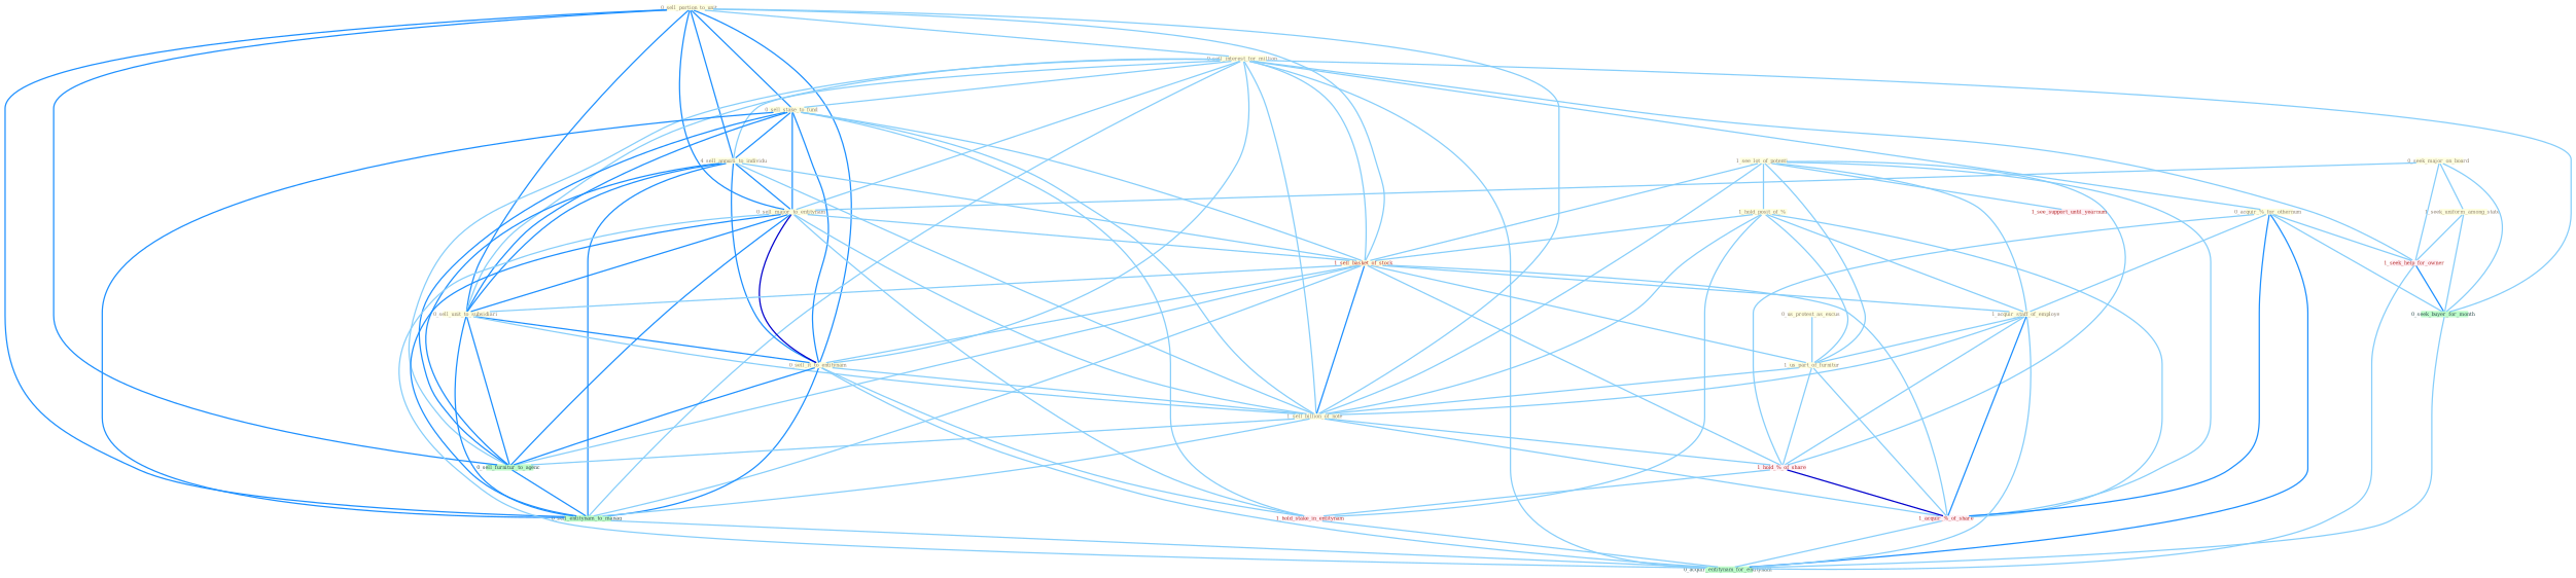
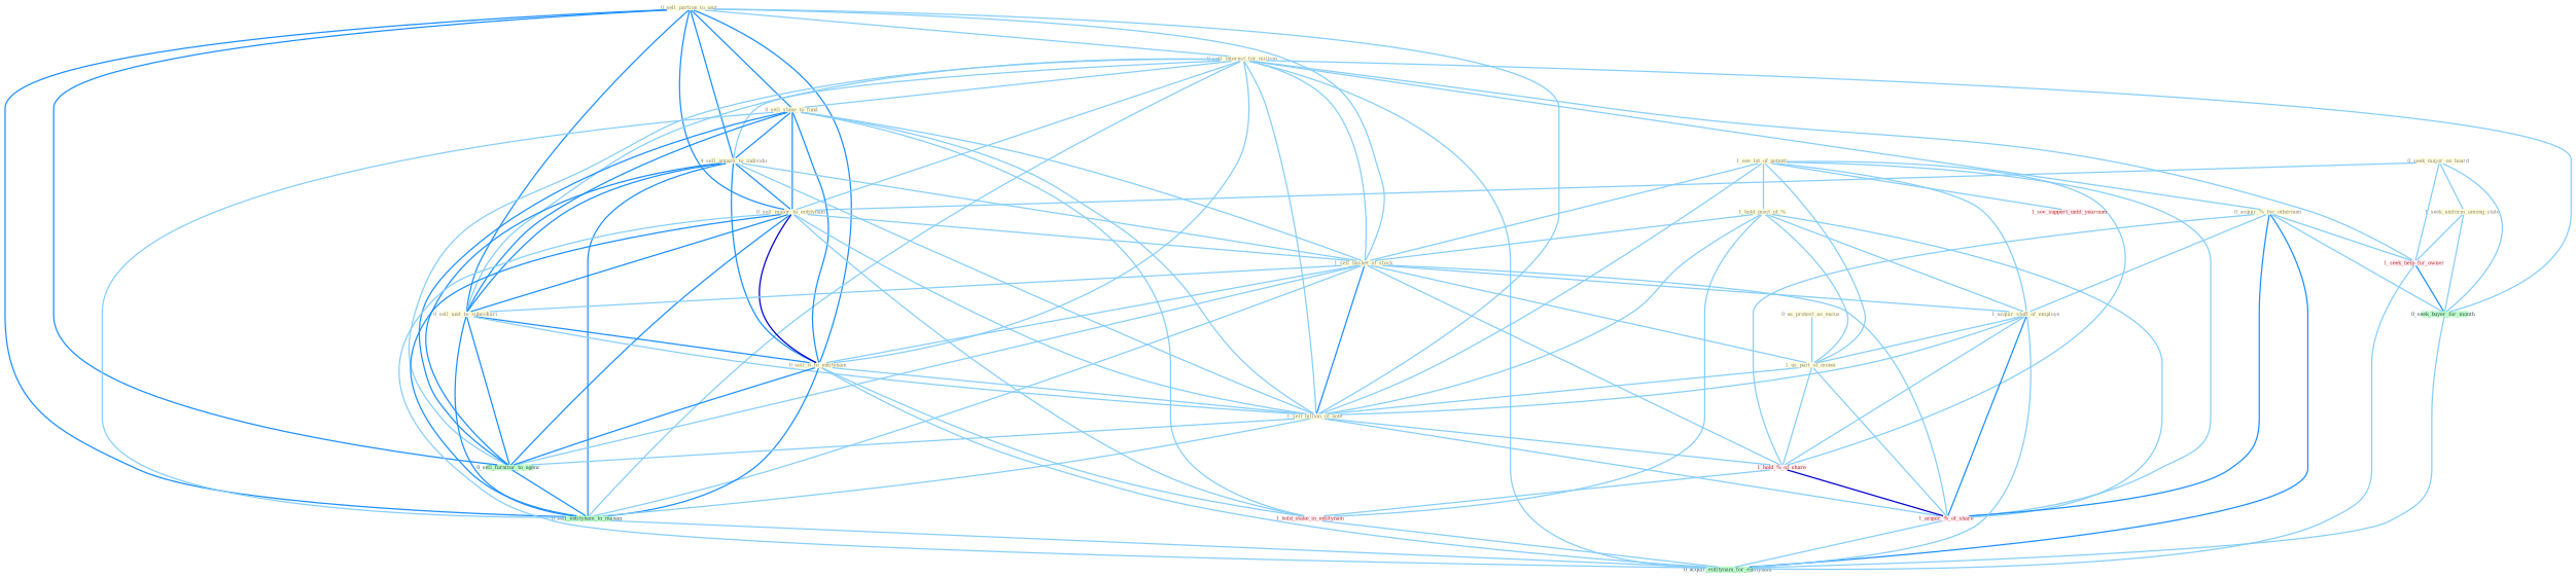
  graph {
    node [color="#ffffe0" fixedsize=true fontcolor="#8b7d6b" fontsize=4 shape=polygon style=filled]
    edge [color="#87cefa" w=1]
    "1_see_lot_of_potenti " [height=.06 width=.5]
    "1_hold_posit_of_% " [height=.06 width=.5]
    "0_sell_portion_to_unit " [height=.06 width=.5]
    "0_sell_interest_for_million " [height=.06 width=.5]
    "0_acquir_%_for_othernum " [height=.06 width=.5]
    "0_seek_major_on_board " [height=.06 width=.5]
    "0_us_protest_as_excus " [height=.06 width=.5]
    "0_sell_stake_to_fund " [height=.06 width=.5]
    n9 [height=.06 label="4_sell_annuiti_to_individu" width=.5]
    "0_sell_major_to_entitynam " [height=.06 width=.5]
-   "1_sell_basket_of_stock " [fontcolor="#b22222" height=.06 width=.5]
+   "1_sell_basket_of_stock " [height=.06 width=.5]
    "1_acquir_staff_of_employe " [height=.06 width=.5]
    "0_sell_unit_to_subsidiari " [height=.06 width=.5]
    "0_sell_it_to_entitynam " [height=.06 width=.5]
    "1_seek_uniform_among_state " [height=.06 width=.5]
-   "1_us_part_of_monei " [height=.06 width=.5 label="1_us_part_of_furnitur"]
+   "1_us_part_of_monei " [height=.06 width=.5]
    "1_sell_billion_of_note " [height=.06 width=.5]
    "1_hold_%_of_share " [color="#fff0f5" fontcolor="#b22222" height=.06 width=.5]
    "1_hold_stake_in_entitynam " [color="#fff0f5" fontcolor="#b22222" height=.06 width=.5]
    "1_seek_help_for_owner " [color="#fff0f5" fontcolor="#b22222" height=.06 width=.5]
    "1_acquir_%_of_share " [color="#fff0f5" fontcolor="#b22222" height=.06 width=.5]
    "1_see_support_until_yearnum " [color="#fff0f5" fontcolor="#b22222" height=.06 width=.5]
    "0_sell_furnitur_to_agenc " [color="#BDFCC9" fontcolor="#2f4f4f" height=.06 width=.5]
    "0_sell_entitynam_to_manag " [color="#BDFCC9" fontcolor="#2f4f4f" height=.06 width=.5]
    "0_seek_buyer_for_month " [color="#BDFCC9" fontcolor="#2f4f4f" height=.06 width=.5]
    "0_acquir_entitynam_for_entitynam " [color="#BDFCC9" fontcolor="#2f4f4f" height=.06 width=.5]
    subgraph sub_1 {
      "1_see_lot_of_potenti "
      "1_hold_posit_of_% "
      "0_sell_portion_to_unit "
      "0_sell_interest_for_million "
      "0_acquir_%_for_othernum "
      "0_seek_major_on_board "
      "0_us_protest_as_excus "
      "0_sell_stake_to_fund "
      n9
      "0_sell_major_to_entitynam "
      "1_sell_basket_of_stock "
      "1_acquir_staff_of_employe "
      "0_sell_unit_to_subsidiari "
      "0_sell_it_to_entitynam "
      "1_seek_uniform_among_state "
      "1_us_part_of_monei "
      "1_sell_billion_of_note "
    }
    subgraph sub_2 {
      "1_hold_%_of_share "
      "1_hold_stake_in_entitynam "
      "1_seek_help_for_owner "
      "1_acquir_%_of_share "
      "1_see_support_until_yearnum "
    }
    "1_see_lot_of_potenti " -- "1_hold_posit_of_% "
    "1_see_lot_of_potenti " -- "1_sell_basket_of_stock "
    "1_see_lot_of_potenti " -- "1_acquir_staff_of_employe "
    "1_see_lot_of_potenti " -- "1_us_part_of_monei "
    "1_see_lot_of_potenti " -- "1_sell_billion_of_note "
    "1_see_lot_of_potenti " -- "1_hold_%_of_share "
    "1_see_lot_of_potenti " -- "1_acquir_%_of_share "
    "1_see_lot_of_potenti " -- "1_see_support_until_yearnum "
    "1_hold_posit_of_% " -- "1_sell_basket_of_stock "
    "1_hold_posit_of_% " -- "1_acquir_staff_of_employe "
    "1_hold_posit_of_% " -- "1_us_part_of_monei "
    "1_hold_posit_of_% " -- "1_sell_billion_of_note "
    "1_hold_posit_of_% " -- "1_hold_stake_in_entitynam "
    "1_hold_posit_of_% " -- "1_acquir_%_of_share "
    "0_sell_portion_to_unit " -- "0_sell_interest_for_million "
    "0_sell_portion_to_unit " -- "0_sell_stake_to_fund " [color="#1e90ff" w=2]
    "0_sell_portion_to_unit " -- n9 [color="#1e90ff" w=2]
    "0_sell_portion_to_unit " -- "0_sell_major_to_entitynam " [color="#1e90ff" w=2]
    "0_sell_portion_to_unit " -- "1_sell_basket_of_stock "
    "0_sell_portion_to_unit " -- "0_sell_unit_to_subsidiari " [color="#1e90ff" w=2]
    "0_sell_portion_to_unit " -- "0_sell_it_to_entitynam " [color="#1e90ff" w=2]
    "0_sell_portion_to_unit " -- "1_sell_billion_of_note "
    "0_sell_portion_to_unit " -- "0_sell_furnitur_to_agenc " [color="#1e90ff" w=2]
    "0_sell_portion_to_unit " -- "0_sell_entitynam_to_manag " [color="#1e90ff" w=2]
    "0_sell_interest_for_million " -- "0_acquir_%_for_othernum "
    "0_sell_interest_for_million " -- "0_sell_stake_to_fund "
    "0_sell_interest_for_million " -- n9
    "0_sell_interest_for_million " -- "0_sell_major_to_entitynam "
    "0_sell_interest_for_million " -- "1_sell_basket_of_stock "
    "0_sell_interest_for_million " -- "0_sell_unit_to_subsidiari "
    "0_sell_interest_for_million " -- "0_sell_it_to_entitynam "
    "0_sell_interest_for_million " -- "1_sell_billion_of_note "
    "0_sell_interest_for_million " -- "1_seek_help_for_owner "
    "0_sell_interest_for_million " -- "0_sell_furnitur_to_agenc "
    "0_sell_interest_for_million " -- "0_sell_entitynam_to_manag "
    "0_sell_interest_for_million " -- "0_seek_buyer_for_month "
    "0_sell_interest_for_million " -- "0_acquir_entitynam_for_entitynam "
    "0_acquir_%_for_othernum " -- "1_acquir_staff_of_employe "
    "0_acquir_%_for_othernum " -- "1_hold_%_of_share "
    "0_acquir_%_for_othernum " -- "1_seek_help_for_owner "
    "0_acquir_%_for_othernum " -- "1_acquir_%_of_share " [color="#1e90ff" w=2]
    "0_acquir_%_for_othernum " -- "0_seek_buyer_for_month "
    "0_acquir_%_for_othernum " -- "0_acquir_entitynam_for_entitynam " [color="#1e90ff" w=2]
    "0_seek_major_on_board " -- "0_sell_major_to_entitynam "
    "0_seek_major_on_board " -- "1_seek_uniform_among_state "
    "0_seek_major_on_board " -- "1_seek_help_for_owner "
    "0_seek_major_on_board " -- "0_seek_buyer_for_month "
    "0_us_protest_as_excus " -- "1_us_part_of_monei "
    "0_sell_stake_to_fund " -- n9 [color="#1e90ff" w=2]
    "0_sell_stake_to_fund " -- "0_sell_major_to_entitynam " [color="#1e90ff" w=2]
    "0_sell_stake_to_fund " -- "1_sell_basket_of_stock "
    "0_sell_stake_to_fund " -- "0_sell_unit_to_subsidiari " [color="#1e90ff" w=2]
    "0_sell_stake_to_fund " -- "0_sell_it_to_entitynam " [color="#1e90ff" w=2]
    "0_sell_stake_to_fund " -- "1_sell_billion_of_note "
    "0_sell_stake_to_fund " -- "1_hold_stake_in_entitynam "
    "0_sell_stake_to_fund " -- "0_sell_furnitur_to_agenc " [color="#1e90ff" w=2]
-   "0_sell_stake_to_fund " -- "0_sell_entitynam_to_manag " [color="#1e90ff" w=2]
+   "0_sell_stake_to_fund " -- "0_sell_entitynam_to_manag " [w=2]
    n9 -- "0_sell_major_to_entitynam " [color="#1e90ff" w=2]
    n9 -- "1_sell_basket_of_stock "
    n9 -- "0_sell_unit_to_subsidiari " [color="#1e90ff" w=2]
    n9 -- "0_sell_it_to_entitynam " [color="#1e90ff" w=2]
    n9 -- "1_sell_billion_of_note "
    n9 -- "0_sell_furnitur_to_agenc " [color="#1e90ff" w=2]
    n9 -- "0_sell_entitynam_to_manag " [color="#1e90ff" w=2]
    "0_sell_major_to_entitynam " -- "1_sell_basket_of_stock "
    "0_sell_major_to_entitynam " -- "0_sell_unit_to_subsidiari " [color="#1e90ff" w=2]
    "0_sell_major_to_entitynam " -- "0_sell_it_to_entitynam " [color="#0000cd" w=3]
    "0_sell_major_to_entitynam " -- "1_sell_billion_of_note "
    "0_sell_major_to_entitynam " -- "1_hold_stake_in_entitynam "
    "0_sell_major_to_entitynam " -- "0_sell_furnitur_to_agenc " [color="#1e90ff" w=2]
    "0_sell_major_to_entitynam " -- "0_sell_entitynam_to_manag " [color="#1e90ff" w=2]
    "0_sell_major_to_entitynam " -- "0_acquir_entitynam_for_entitynam "
    "1_sell_basket_of_stock " -- "1_acquir_staff_of_employe "
    "1_sell_basket_of_stock " -- "0_sell_unit_to_subsidiari "
    "1_sell_basket_of_stock " -- "0_sell_it_to_entitynam "
    "1_sell_basket_of_stock " -- "1_us_part_of_monei "
    "1_sell_basket_of_stock " -- "1_sell_billion_of_note " [color="#1e90ff" w=2]
    "1_sell_basket_of_stock " -- "1_hold_%_of_share "
    "1_sell_basket_of_stock " -- "1_acquir_%_of_share "
    "1_sell_basket_of_stock " -- "0_sell_furnitur_to_agenc "
    "1_sell_basket_of_stock " -- "0_sell_entitynam_to_manag "
    "1_acquir_staff_of_employe " -- "1_us_part_of_monei "
    "1_acquir_staff_of_employe " -- "1_sell_billion_of_note "
    "1_acquir_staff_of_employe " -- "1_hold_%_of_share "
    "1_acquir_staff_of_employe " -- "1_acquir_%_of_share " [color="#1e90ff" w=2]
    "1_acquir_staff_of_employe " -- "0_acquir_entitynam_for_entitynam "
    "0_sell_unit_to_subsidiari " -- "0_sell_it_to_entitynam " [color="#1e90ff" w=2]
    "0_sell_unit_to_subsidiari " -- "1_sell_billion_of_note "
    "0_sell_unit_to_subsidiari " -- "0_sell_furnitur_to_agenc " [color="#1e90ff" w=2]
    "0_sell_unit_to_subsidiari " -- "0_sell_entitynam_to_manag " [color="#1e90ff" w=2]
    "0_sell_it_to_entitynam " -- "1_sell_billion_of_note "
    "0_sell_it_to_entitynam " -- "1_hold_stake_in_entitynam "
    "0_sell_it_to_entitynam " -- "0_sell_furnitur_to_agenc " [color="#1e90ff" w=2]
    "0_sell_it_to_entitynam " -- "0_sell_entitynam_to_manag " [color="#1e90ff" w=2]
    "0_sell_it_to_entitynam " -- "0_acquir_entitynam_for_entitynam "
    "1_seek_uniform_among_state " -- "1_seek_help_for_owner "
    "1_seek_uniform_among_state " -- "0_seek_buyer_for_month "
    "1_us_part_of_monei " -- "1_sell_billion_of_note "
    "1_us_part_of_monei " -- "1_hold_%_of_share "
    "1_us_part_of_monei " -- "1_acquir_%_of_share "
    "1_sell_billion_of_note " -- "1_hold_%_of_share "
    "1_sell_billion_of_note " -- "1_acquir_%_of_share "
    "1_sell_billion_of_note " -- "0_sell_furnitur_to_agenc "
    "1_sell_billion_of_note " -- "0_sell_entitynam_to_manag "
    "1_hold_%_of_share " -- "1_hold_stake_in_entitynam "
    "1_hold_%_of_share " -- "1_acquir_%_of_share " [color="#0000cd" w=3]
    "1_hold_stake_in_entitynam " -- "0_acquir_entitynam_for_entitynam "
    "1_seek_help_for_owner " -- "0_seek_buyer_for_month " [color="#1e90ff" w=2]
    "1_seek_help_for_owner " -- "0_acquir_entitynam_for_entitynam "
    "1_acquir_%_of_share " -- "0_acquir_entitynam_for_entitynam "
    "0_sell_furnitur_to_agenc " -- "0_sell_entitynam_to_manag " [color="#1e90ff" w=2]
    "0_sell_entitynam_to_manag " -- "0_acquir_entitynam_for_entitynam "
    "0_seek_buyer_for_month " -- "0_acquir_entitynam_for_entitynam "
  }
